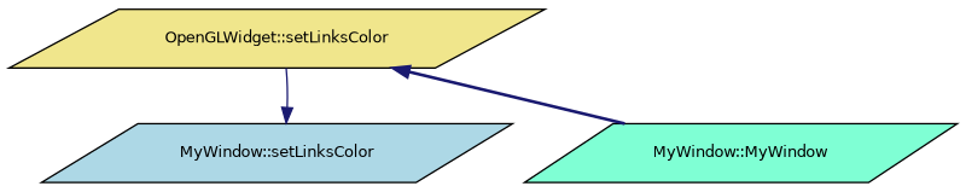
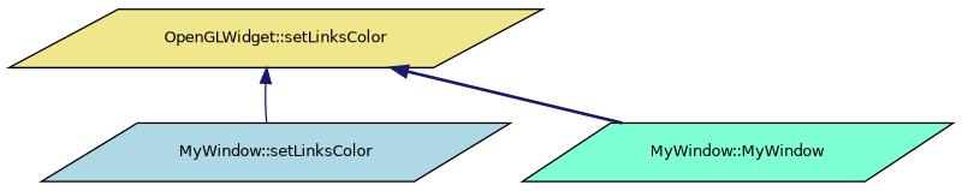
  digraph {
    rankdir=TB
    node [color=black fontname=Helvetica fontsize=10 shape=parallelogram style=filled]
    edge [color=midnightblue dir=back fontname=Helvetica fontsize=10 labelfontname=Helvetica labelfontsize=10]
    n1 [fillcolor=khaki fontcolor=black height=0.2 label="OpenGLWidget::setLinksColor" width=0.4]
    n2 [fillcolor=lightblue height=0.2 label="MyWindow::setLinksColor" width=0.4]
    n3 [fillcolor=aquamarine height=0.2 label="MyWindow::MyWindow" width=0.4]
-   n2 -> n1 [style=solid]
+   n1 -> n2 [style=solid]
    n1 -> n3 [style=bold]
  }
